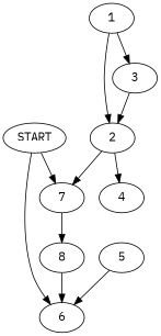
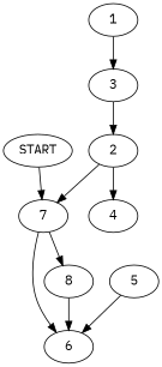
  digraph {
    fontname="IBM Plex Mono"
    node [fontname="IBM Plex Mono"]
    edge [fontname="IBM Plex Mono"]
    n1 [label=START]
    7
    1
    2
    3
    6
    8
    4
    5
    n1 -> 7
-   n1 -> 6
+   7 -> 6
    7 -> 8
-   1 -> 2
    1 -> 3
    2 -> 7
    2 -> 4
    3 -> 2
    8 -> 6
    5 -> 6
  }
